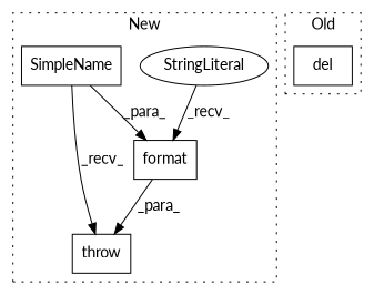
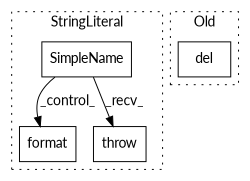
  digraph {
    fontname=Lato
    node [a=32 fontname=Lato shape=box]
    edge [fontname=Lato]
    n1 [l="7,1" label=format s="672,713"]
-   n2 [a=45 l=131 label=StringLiteral s=540 shape=ellipse]
    n3 [a=53 l=6 label=throw s=522]
    n4 [a=42 label=SimpleName]
    n5 [l="4,1" label=del s="749,806"]
    subgraph cluster_1 {
-     label=New
+     label=StringLiteral
      style=dotted
      n1
-     n2
      n3
      n4
    }
    subgraph cluster_2 {
      label=Old
      style=dotted
      n5
    }
-   n1 -> n3 [label=_para_]
-   n2 -> n1 [label=_recv_]
-   n4 -> n1 [label=_para_]
+   n4 -> n1 [label=_control_]
    n4 -> n3 [label=_recv_]
  }
